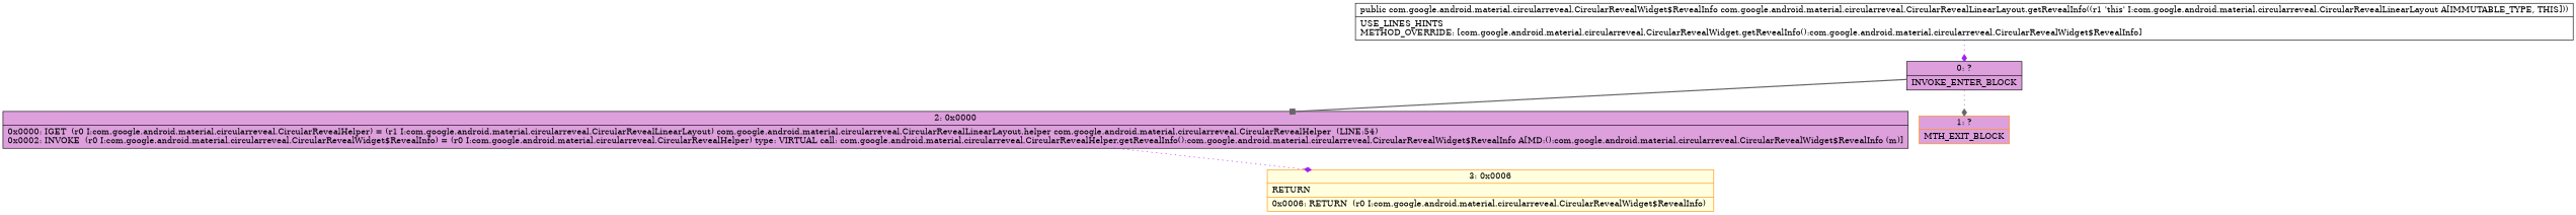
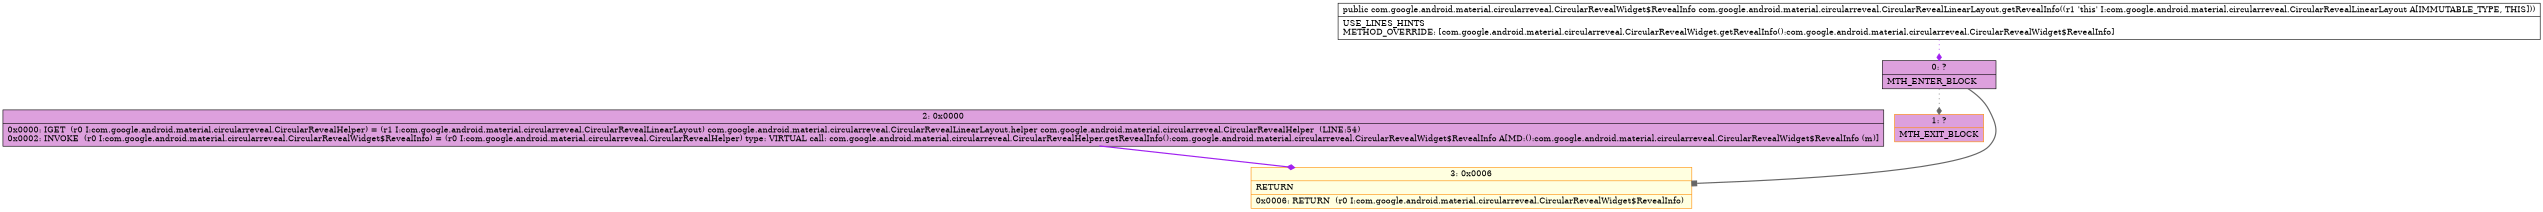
  digraph {
    node [color=black fillcolor=plum shape=record style=filled]
    edge [arrowhead=diamond color=gray40 style=bold]
-   n1 [label="{0\:\ ?|INVOKE_ENTER_BLOCK\l}"]
+   n1 [label="{0\:\ ?|MTH_ENTER_BLOCK\l}"]
    n2 [label="{2\:\ 0x0000|0x0000: IGET  (r0 I:com.google.android.material.circularreveal.CircularRevealHelper) = (r1 I:com.google.android.material.circularreveal.CircularRevealLinearLayout) com.google.android.material.circularreveal.CircularRevealLinearLayout.helper com.google.android.material.circularreveal.CircularRevealHelper  (LINE:54)\l0x0002: INVOKE  (r0 I:com.google.android.material.circularreveal.CircularRevealWidget$RevealInfo) = (r0 I:com.google.android.material.circularreveal.CircularRevealHelper) type: VIRTUAL call: com.google.android.material.circularreveal.CircularRevealHelper.getRevealInfo():com.google.android.material.circularreveal.CircularRevealWidget$RevealInfo A[MD:():com.google.android.material.circularreveal.CircularRevealWidget$RevealInfo (m)]\l}"]
    n3 [color=darkorange label="{1\:\ ?|MTH_EXIT_BLOCK\l}"]
    n4 [color=darkorange fillcolor=lightyellow label="{3\:\ 0x0006|RETURN\l|0x0006: RETURN  (r0 I:com.google.android.material.circularreveal.CircularRevealWidget$RevealInfo) \l}"]
    n5 [fillcolor=white label="{public com.google.android.material.circularreveal.CircularRevealWidget$RevealInfo com.google.android.material.circularreveal.CircularRevealLinearLayout.getRevealInfo((r1 'this' I:com.google.android.material.circularreveal.CircularRevealLinearLayout A[IMMUTABLE_TYPE, THIS]))  | USE_LINES_HINTS\lMETHOD_OVERRIDE: [com.google.android.material.circularreveal.CircularRevealWidget.getRevealInfo():com.google.android.material.circularreveal.CircularRevealWidget$RevealInfo]\l}"]
-   n1 -> n2 [arrowhead=box]
+   n1 -> n4 [arrowhead=box]
    n1 -> n3 [style=dotted]
-   n2 -> n4 [color=purple style=dotted]
+   n2 -> n4 [color=purple]
    n5 -> n1 [color=purple style=dotted]
  }
